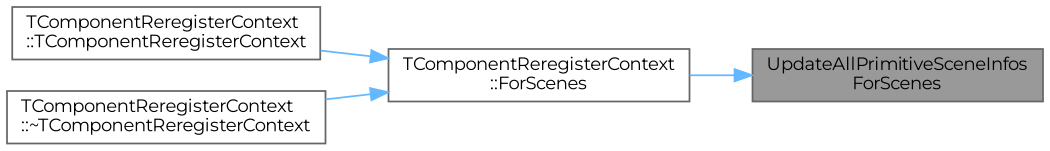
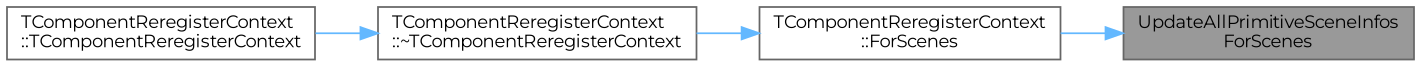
  digraph {
    fontname=Montserrat
    rankdir=RL
    node [color=grey40 fillcolor=white fontname=Montserrat fontsize=10 shape=box style=filled]
    edge [color=steelblue1 dir=back fontname=Montserrat fontsize=10 labelfontname=Helvetica labelfontsize=10 style=solid]
    n1 [color=gray40 fillcolor=grey60 fontcolor=black height=0.2 label="UpdateAllPrimitiveSceneInfos\lForScenes" width=0.4]
    n2 [height=0.2 label="TComponentReregisterContext\l::ForScenes" width=0.4]
    n3 [height=0.2 label="TComponentReregisterContext\l::TComponentReregisterContext" width=0.4]
    n4 [height=0.2 label="TComponentReregisterContext\l::~TComponentReregisterContext" width=0.4]
    n1 -> n2
-   n2 -> n3
+   n4 -> n3
    n2 -> n4
  }
